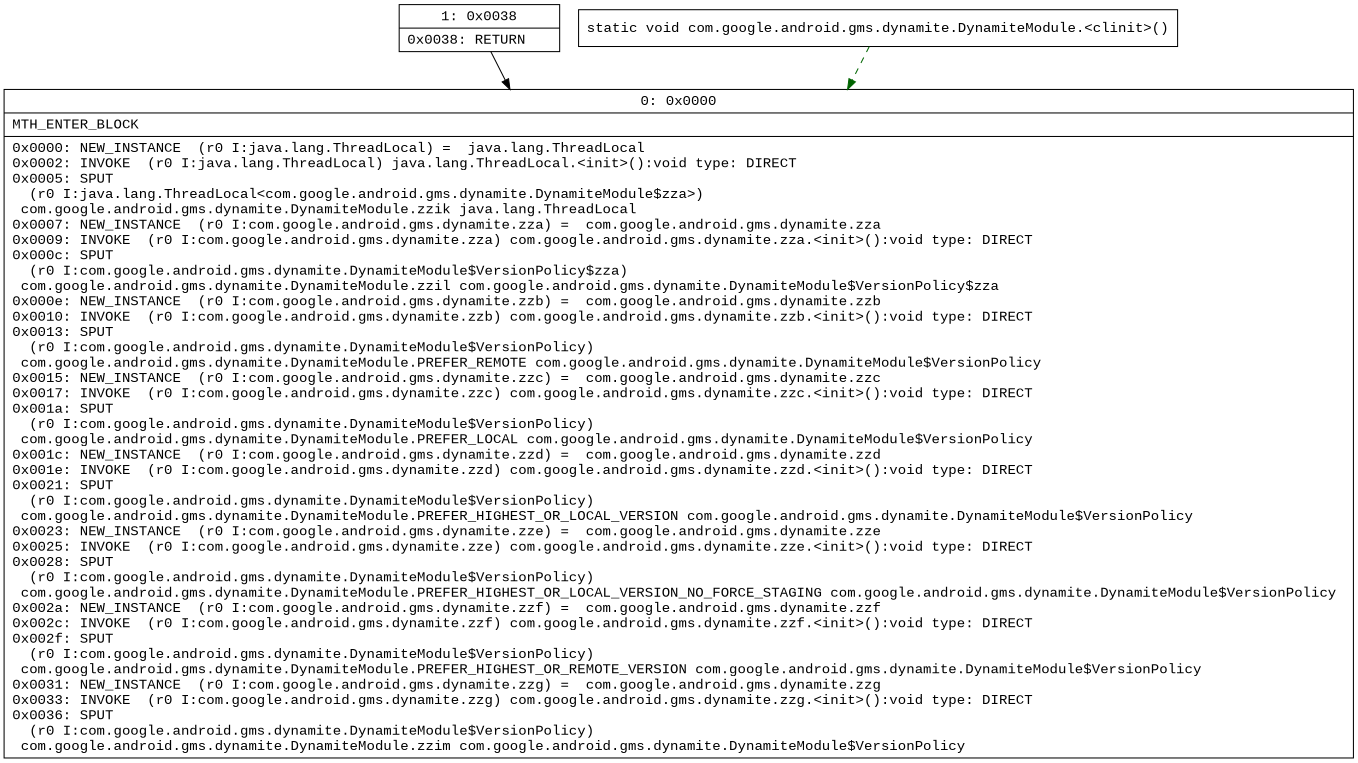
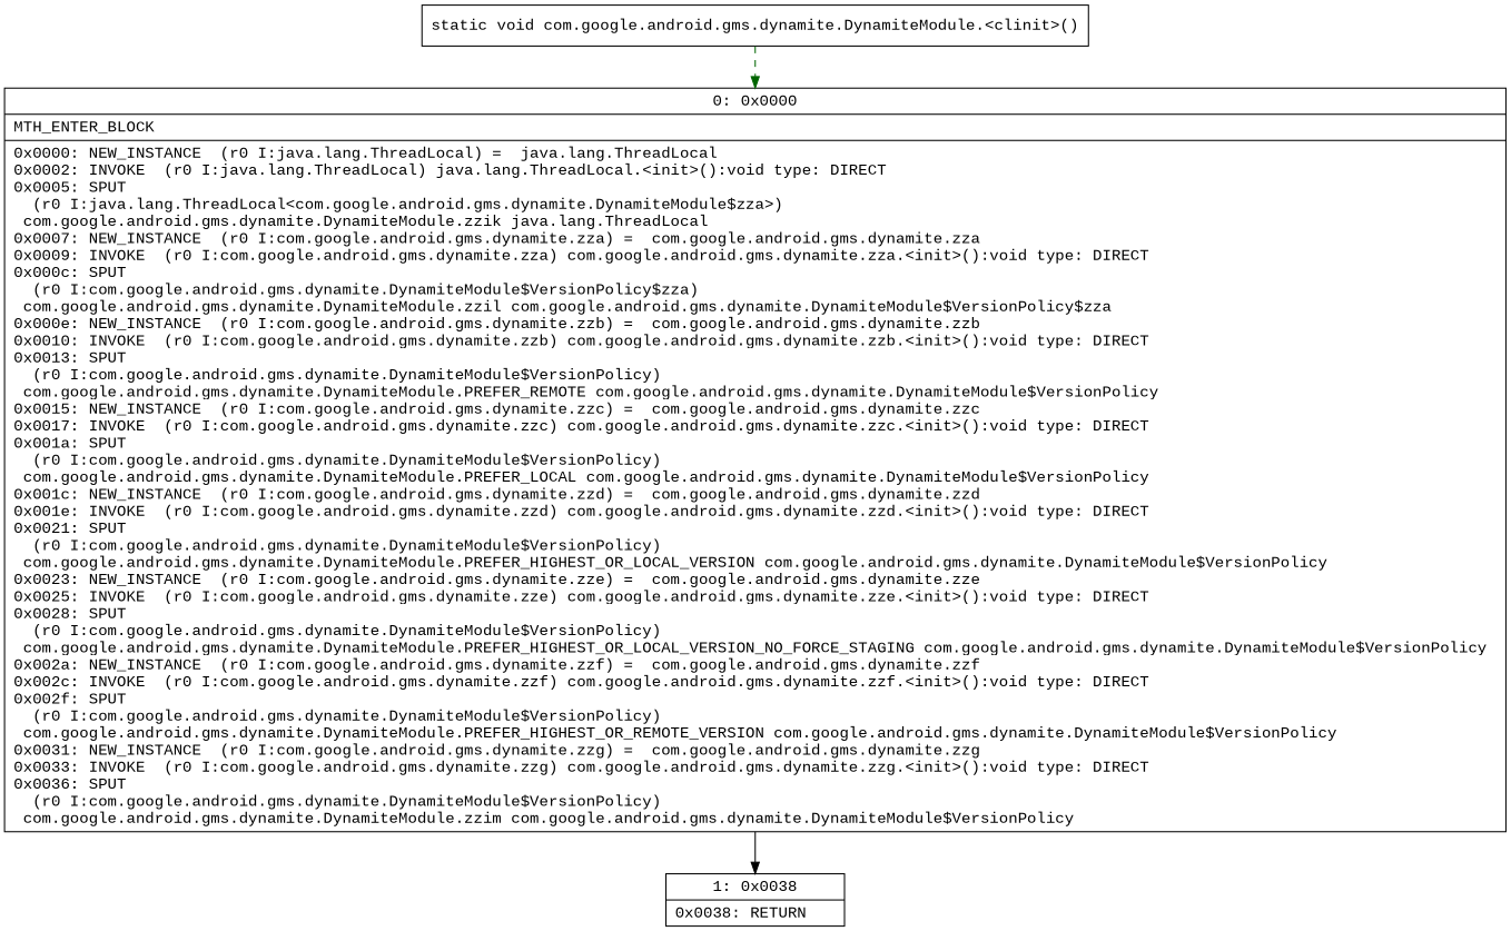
  digraph {
    fontname="Liberation Mono"
    node [shape=record fontname="Liberation Mono"]
    edge [fontname="Liberation Mono"]
    n1 [label="{0\:\ 0x0000|MTH_ENTER_BLOCK\l|0x0000: NEW_INSTANCE  (r0 I:java.lang.ThreadLocal) =  java.lang.ThreadLocal \l0x0002: INVOKE  (r0 I:java.lang.ThreadLocal) java.lang.ThreadLocal.\<init\>():void type: DIRECT \l0x0005: SPUT  \l  (r0 I:java.lang.ThreadLocal\<com.google.android.gms.dynamite.DynamiteModule$zza\>)\l com.google.android.gms.dynamite.DynamiteModule.zzik java.lang.ThreadLocal \l0x0007: NEW_INSTANCE  (r0 I:com.google.android.gms.dynamite.zza) =  com.google.android.gms.dynamite.zza \l0x0009: INVOKE  (r0 I:com.google.android.gms.dynamite.zza) com.google.android.gms.dynamite.zza.\<init\>():void type: DIRECT \l0x000c: SPUT  \l  (r0 I:com.google.android.gms.dynamite.DynamiteModule$VersionPolicy$zza)\l com.google.android.gms.dynamite.DynamiteModule.zzil com.google.android.gms.dynamite.DynamiteModule$VersionPolicy$zza \l0x000e: NEW_INSTANCE  (r0 I:com.google.android.gms.dynamite.zzb) =  com.google.android.gms.dynamite.zzb \l0x0010: INVOKE  (r0 I:com.google.android.gms.dynamite.zzb) com.google.android.gms.dynamite.zzb.\<init\>():void type: DIRECT \l0x0013: SPUT  \l  (r0 I:com.google.android.gms.dynamite.DynamiteModule$VersionPolicy)\l com.google.android.gms.dynamite.DynamiteModule.PREFER_REMOTE com.google.android.gms.dynamite.DynamiteModule$VersionPolicy \l0x0015: NEW_INSTANCE  (r0 I:com.google.android.gms.dynamite.zzc) =  com.google.android.gms.dynamite.zzc \l0x0017: INVOKE  (r0 I:com.google.android.gms.dynamite.zzc) com.google.android.gms.dynamite.zzc.\<init\>():void type: DIRECT \l0x001a: SPUT  \l  (r0 I:com.google.android.gms.dynamite.DynamiteModule$VersionPolicy)\l com.google.android.gms.dynamite.DynamiteModule.PREFER_LOCAL com.google.android.gms.dynamite.DynamiteModule$VersionPolicy \l0x001c: NEW_INSTANCE  (r0 I:com.google.android.gms.dynamite.zzd) =  com.google.android.gms.dynamite.zzd \l0x001e: INVOKE  (r0 I:com.google.android.gms.dynamite.zzd) com.google.android.gms.dynamite.zzd.\<init\>():void type: DIRECT \l0x0021: SPUT  \l  (r0 I:com.google.android.gms.dynamite.DynamiteModule$VersionPolicy)\l com.google.android.gms.dynamite.DynamiteModule.PREFER_HIGHEST_OR_LOCAL_VERSION com.google.android.gms.dynamite.DynamiteModule$VersionPolicy \l0x0023: NEW_INSTANCE  (r0 I:com.google.android.gms.dynamite.zze) =  com.google.android.gms.dynamite.zze \l0x0025: INVOKE  (r0 I:com.google.android.gms.dynamite.zze) com.google.android.gms.dynamite.zze.\<init\>():void type: DIRECT \l0x0028: SPUT  \l  (r0 I:com.google.android.gms.dynamite.DynamiteModule$VersionPolicy)\l com.google.android.gms.dynamite.DynamiteModule.PREFER_HIGHEST_OR_LOCAL_VERSION_NO_FORCE_STAGING com.google.android.gms.dynamite.DynamiteModule$VersionPolicy \l0x002a: NEW_INSTANCE  (r0 I:com.google.android.gms.dynamite.zzf) =  com.google.android.gms.dynamite.zzf \l0x002c: INVOKE  (r0 I:com.google.android.gms.dynamite.zzf) com.google.android.gms.dynamite.zzf.\<init\>():void type: DIRECT \l0x002f: SPUT  \l  (r0 I:com.google.android.gms.dynamite.DynamiteModule$VersionPolicy)\l com.google.android.gms.dynamite.DynamiteModule.PREFER_HIGHEST_OR_REMOTE_VERSION com.google.android.gms.dynamite.DynamiteModule$VersionPolicy \l0x0031: NEW_INSTANCE  (r0 I:com.google.android.gms.dynamite.zzg) =  com.google.android.gms.dynamite.zzg \l0x0033: INVOKE  (r0 I:com.google.android.gms.dynamite.zzg) com.google.android.gms.dynamite.zzg.\<init\>():void type: DIRECT \l0x0036: SPUT  \l  (r0 I:com.google.android.gms.dynamite.DynamiteModule$VersionPolicy)\l com.google.android.gms.dynamite.DynamiteModule.zzim com.google.android.gms.dynamite.DynamiteModule$VersionPolicy \l}"]
    n2 [label="{1\:\ 0x0038|0x0038: RETURN   \l}"]
    n3 [label="{static void com.google.android.gms.dynamite.DynamiteModule.\<clinit\>() }"]
-   n2 -> n1 [color=black style=solid]
+   n1 -> n2 [color=black style=solid]
    n3 -> n1 [color=darkgreen style=dashed]
  }
